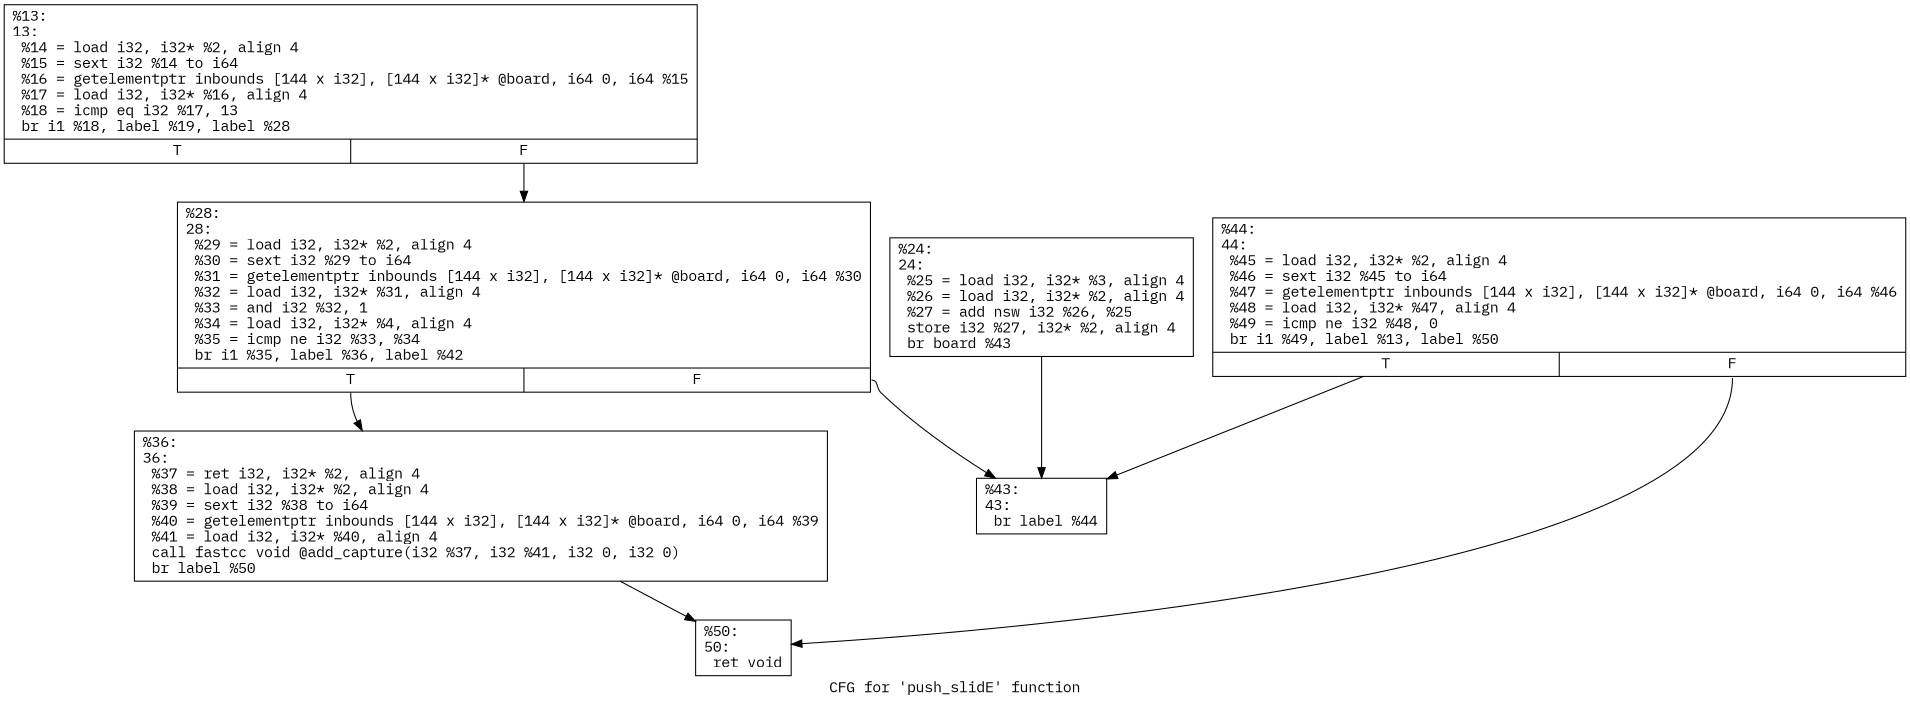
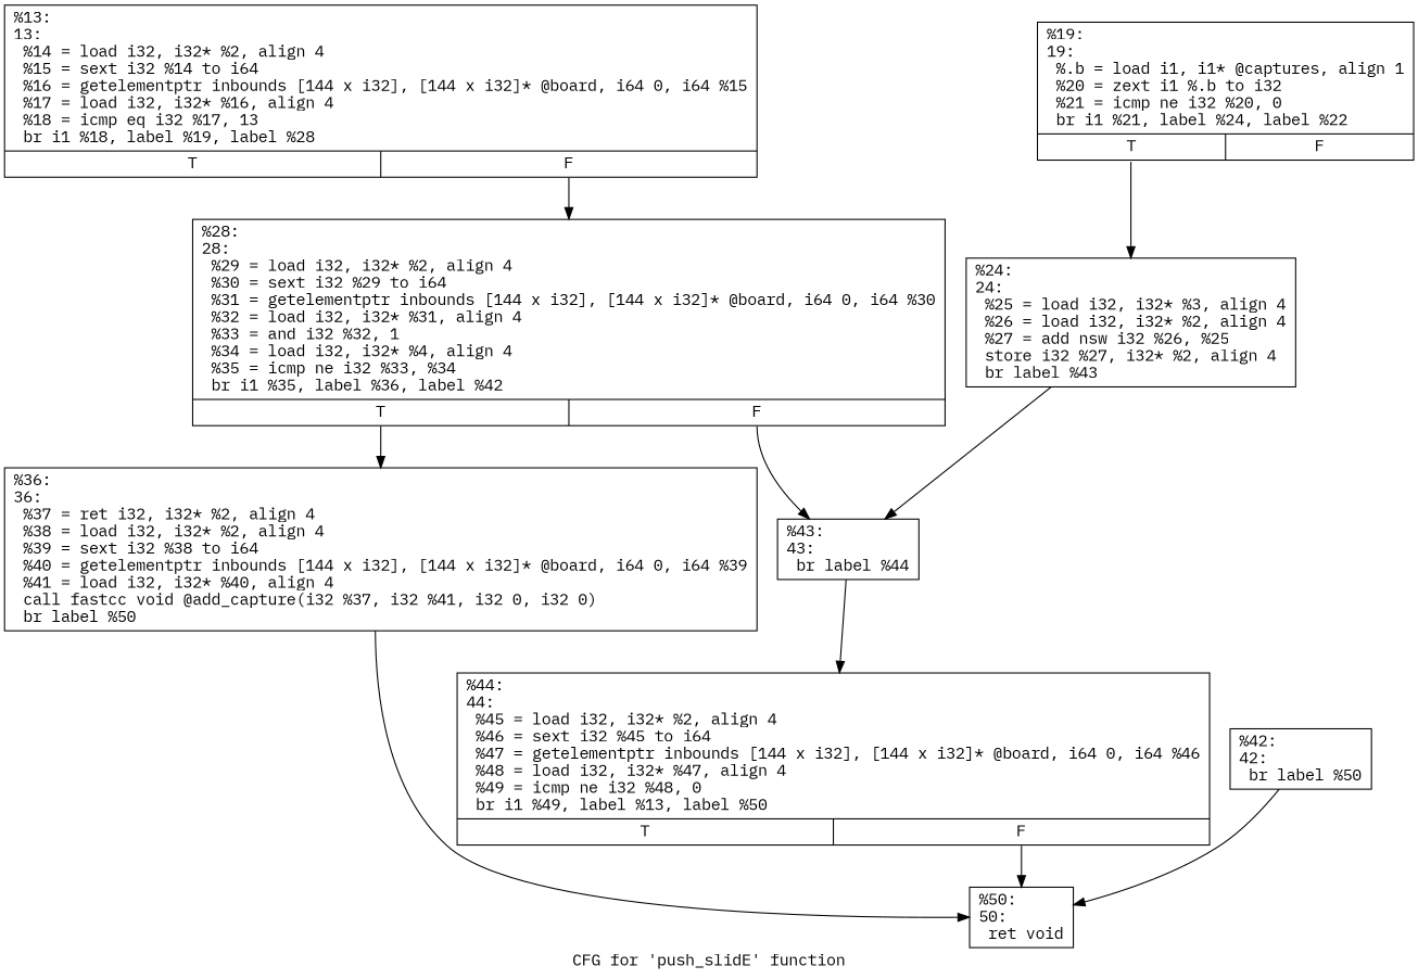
  digraph {
    fontname="IBM Plex Mono"
    label="CFG for 'push_slidE' function"
    node [fontname="IBM Plex Mono" shape=record]
    edge [fontname="IBM Plex Mono"]
    n1 [label="{%13:\l13:                                               \l  %14 = load i32, i32* %2, align 4\l  %15 = sext i32 %14 to i64\l  %16 = getelementptr inbounds [144 x i32], [144 x i32]* @board, i64 0, i64 %15\l  %17 = load i32, i32* %16, align 4\l  %18 = icmp eq i32 %17, 13\l  br i1 %18, label %19, label %28\l|{<s0>T|<s1>F}}"]
    n2 [label="{%28:\l28:                                               \l  %29 = load i32, i32* %2, align 4\l  %30 = sext i32 %29 to i64\l  %31 = getelementptr inbounds [144 x i32], [144 x i32]* @board, i64 0, i64 %30\l  %32 = load i32, i32* %31, align 4\l  %33 = and i32 %32, 1\l  %34 = load i32, i32* %4, align 4\l  %35 = icmp ne i32 %33, %34\l  br i1 %35, label %36, label %42\l|{<s0>T|<s1>F}}"]
-   n4 [label="{%24:\l24:                                               \l  %25 = load i32, i32* %3, align 4\l  %26 = load i32, i32* %2, align 4\l  %27 = add nsw i32 %26, %25\l  store i32 %27, i32* %2, align 4\l  br board %43\l}"]
+   n3 [label="{%19:\l19:                                               \l  %.b = load i1, i1* @captures, align 1\l  %20 = zext i1 %.b to i32\l  %21 = icmp ne i32 %20, 0\l  br i1 %21, label %24, label %22\l|{<s0>T|<s1>F}}"]
+   n4 [label="{%24:\l24:                                               \l  %25 = load i32, i32* %3, align 4\l  %26 = load i32, i32* %2, align 4\l  %27 = add nsw i32 %26, %25\l  store i32 %27, i32* %2, align 4\l  br label %43\l}"]
    n5 [label="{%36:\l36:                                               \l  %37 = ret i32, i32* %2, align 4\l  %38 = load i32, i32* %2, align 4\l  %39 = sext i32 %38 to i64\l  %40 = getelementptr inbounds [144 x i32], [144 x i32]* @board, i64 0, i64 %39\l  %41 = load i32, i32* %40, align 4\l  call fastcc void @add_capture(i32 %37, i32 %41, i32 0, i32 0)\l  br label %50\l}"]
    n6 [label="{%43:\l43:                                               \l  br label %44\l}"]
    n7 [label="{%50:\l50:                                               \l  ret void\l}"]
+   n8 [label="{%42:\l42:                                               \l  br label %50\l}"]
    n9 [label="{%44:\l44:                                               \l  %45 = load i32, i32* %2, align 4\l  %46 = sext i32 %45 to i64\l  %47 = getelementptr inbounds [144 x i32], [144 x i32]* @board, i64 0, i64 %46\l  %48 = load i32, i32* %47, align 4\l  %49 = icmp ne i32 %48, 0\l  br i1 %49, label %13, label %50\l|{<s0>T|<s1>F}}"]
    n1 -> n2 [tailport=s1]
    n2 -> n5 [tailport=s0]
    n2 -> n6 [tailport=s1]
+   n3 -> n4 [tailport=s0]
    n4 -> n6
    n5 -> n7
-   n9 -> n6
+   n6 -> n9
+   n8 -> n7
    n9 -> n7 [tailport=s1]
  }
